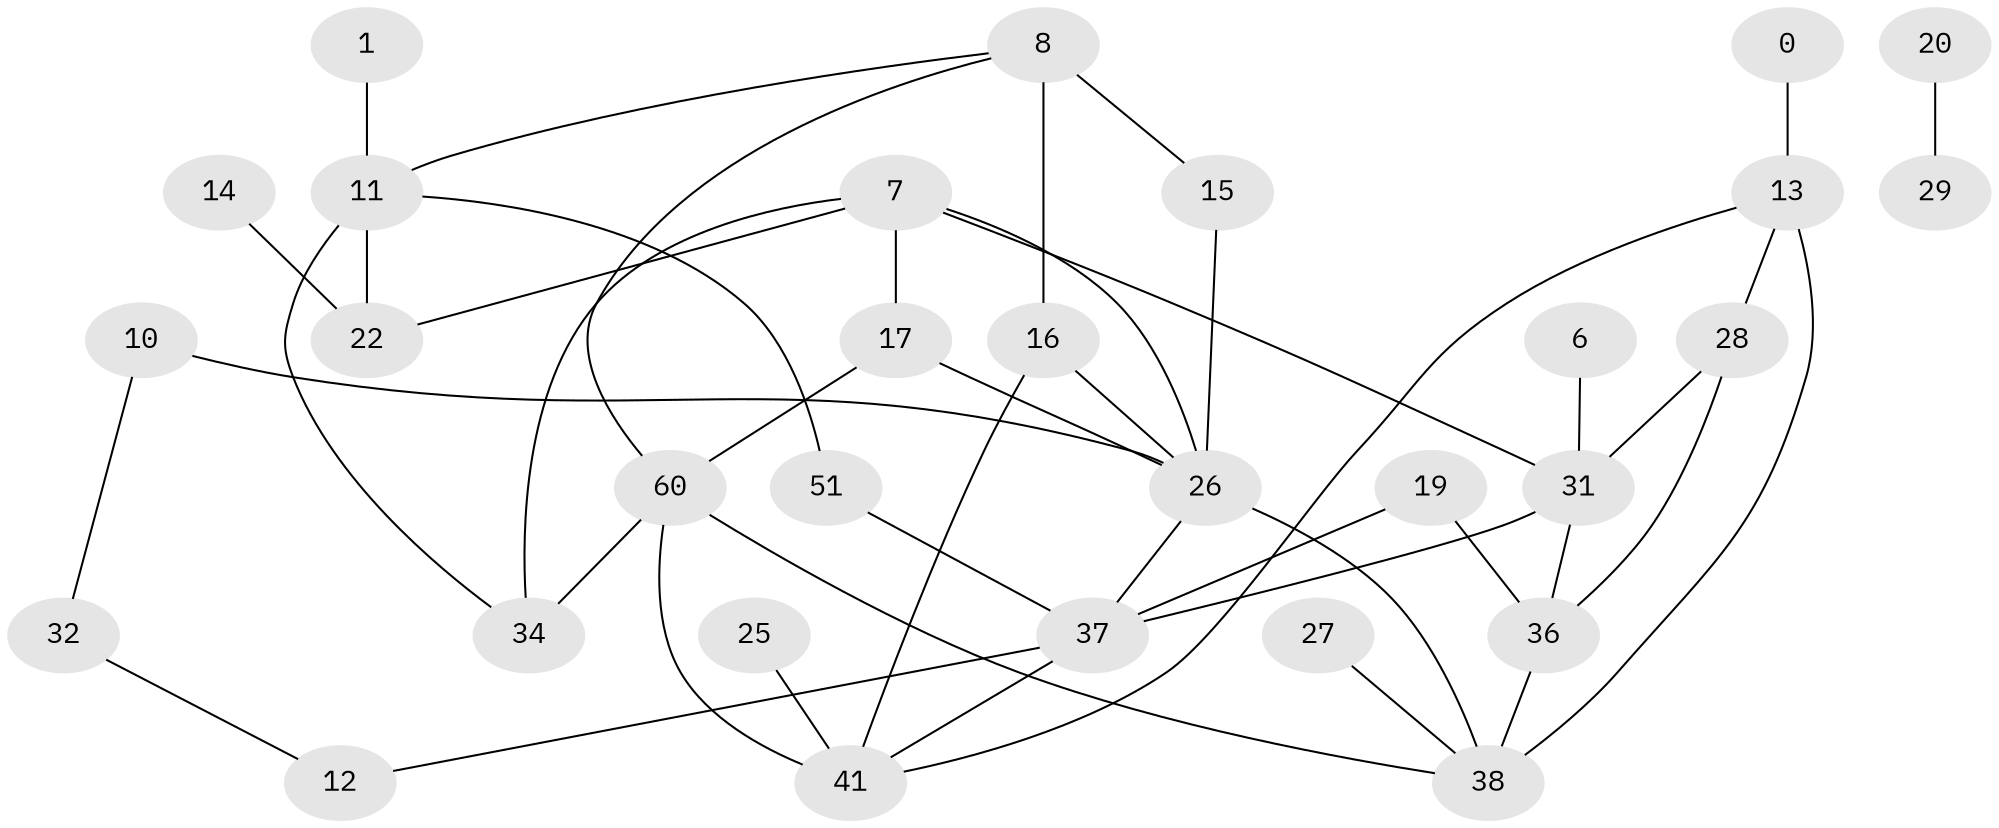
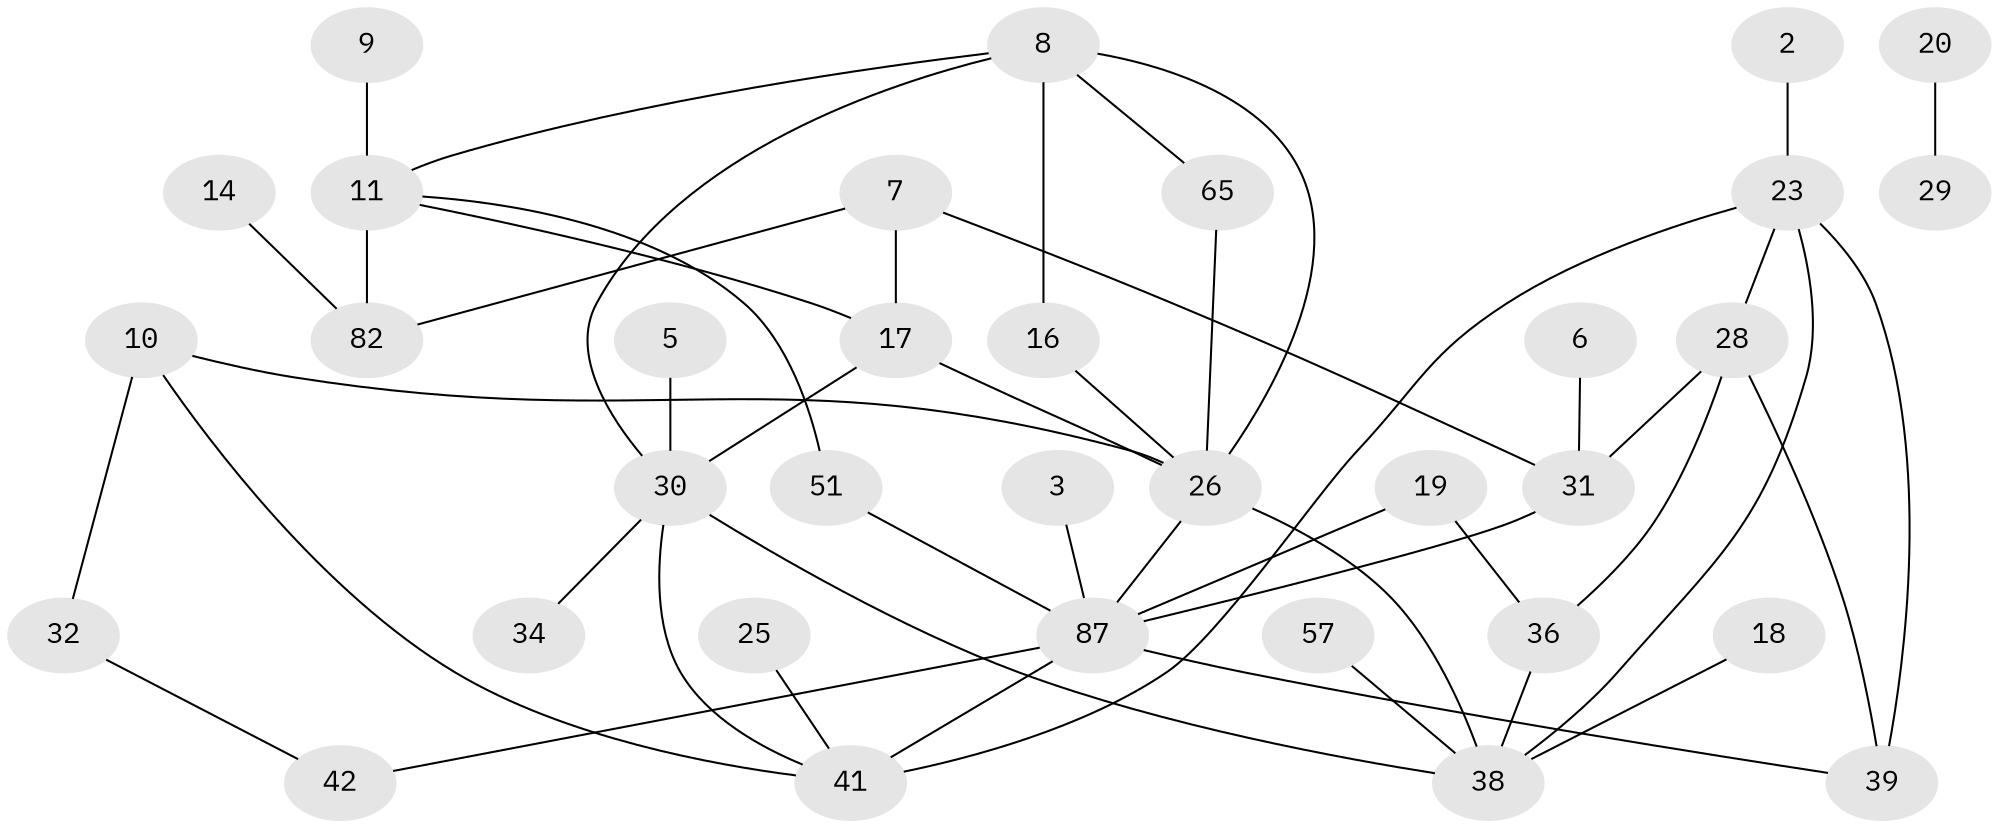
  graph {
    fontname="IBM Plex Mono"
    node [color=gray90 fontname="IBM Plex Mono" style=filled]
    edge [fontname="IBM Plex Mono" weight=1.0]
-   1
+   1 [label=9]
    11
    17
-   22
+   22 [label=82]
    n5 [label=51]
-   2 [label=0]
-   23 [label=13]
+   2
+   23
    41
    38
    28
-   37
-   42 [label=12]
-   30 [label=60]
+   39
+   3
+   37 [label=87]
+   42
+   5
+   30
    34
    6
    31
    36
    7
    26
    8
-   15
+   15 [label=65]
    16
    10
    32
    14
+   18
    19
    20
    29
    25
-   27
+   27 [label=57]
    1 -- 11
-   11 -- 34
+   11 -- 17
    11 -- 22
    11 -- n5
    17 -- 30
    17 -- 26
    n5 -- 37
    2 -- 23
    23 -- 41
    23 -- 38
    23 -- 28
+   23 -- 39
+   28 -- 39
    28 -- 31
    28 -- 36
+   3 -- 37
    37 -- 41
+   37 -- 39
    37 -- 42
+   5 -- 30
    30 -- 41
    30 -- 38
    30 -- 34
    6 -- 31
    31 -- 37
-   31 -- 36
    36 -- 38
    7 -- 17 [weight=2.0]
    7 -- 22
-   7 -- 34
    7 -- 31
-   7 -- 26
+   8 -- 26
    26 -- 38
    26 -- 37
    8 -- 11
    8 -- 30
    8 -- 15
    8 -- 16
    15 -- 26
-   16 -- 41
+   10 -- 41
    16 -- 26
    10 -- 26
    10 -- 32
    32 -- 42
    14 -- 22
+   18 -- 38
    19 -- 37
    19 -- 36
    20 -- 29
    25 -- 41
    27 -- 38
  }
